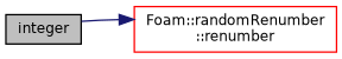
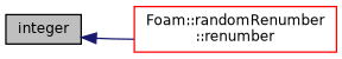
  digraph {
    rankdir=LR
    node [fontname=Helvetica fontsize=10 shape=record]
    n1 [color=black fillcolor=grey75 fontcolor=black height=0.2 label=integer style=filled width=0.4]
    n2 [color=red height=0.2 label="Foam::randomRenumber\l::renumber" width=0.4]
-   n2 -> n1 [color=midnightblue dir=back fontname=Helvetica fontsize=10 labelfontname=Helvetica labelfontsize=10 style=solid]
+   n1 -> n2 [color=midnightblue dir=back fontname=Helvetica fontsize=10 labelfontname=Helvetica labelfontsize=10 style=solid]
  }
